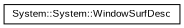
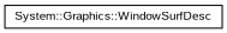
  digraph {
    rankdir=LR
    fontname="Liberation Sans"
-   n1 [color=black fillcolor=white fontname="Liberation Sans" fontsize=10 height=0.2 label="System::System::WindowSurfDesc" shape=record style=filled width=0.4]
+   n1 [color=black fillcolor=white fontname="Liberation Sans" fontsize=10 height=0.2 label="System::Graphics::WindowSurfDesc" shape=record style=filled width=0.4]
  }
